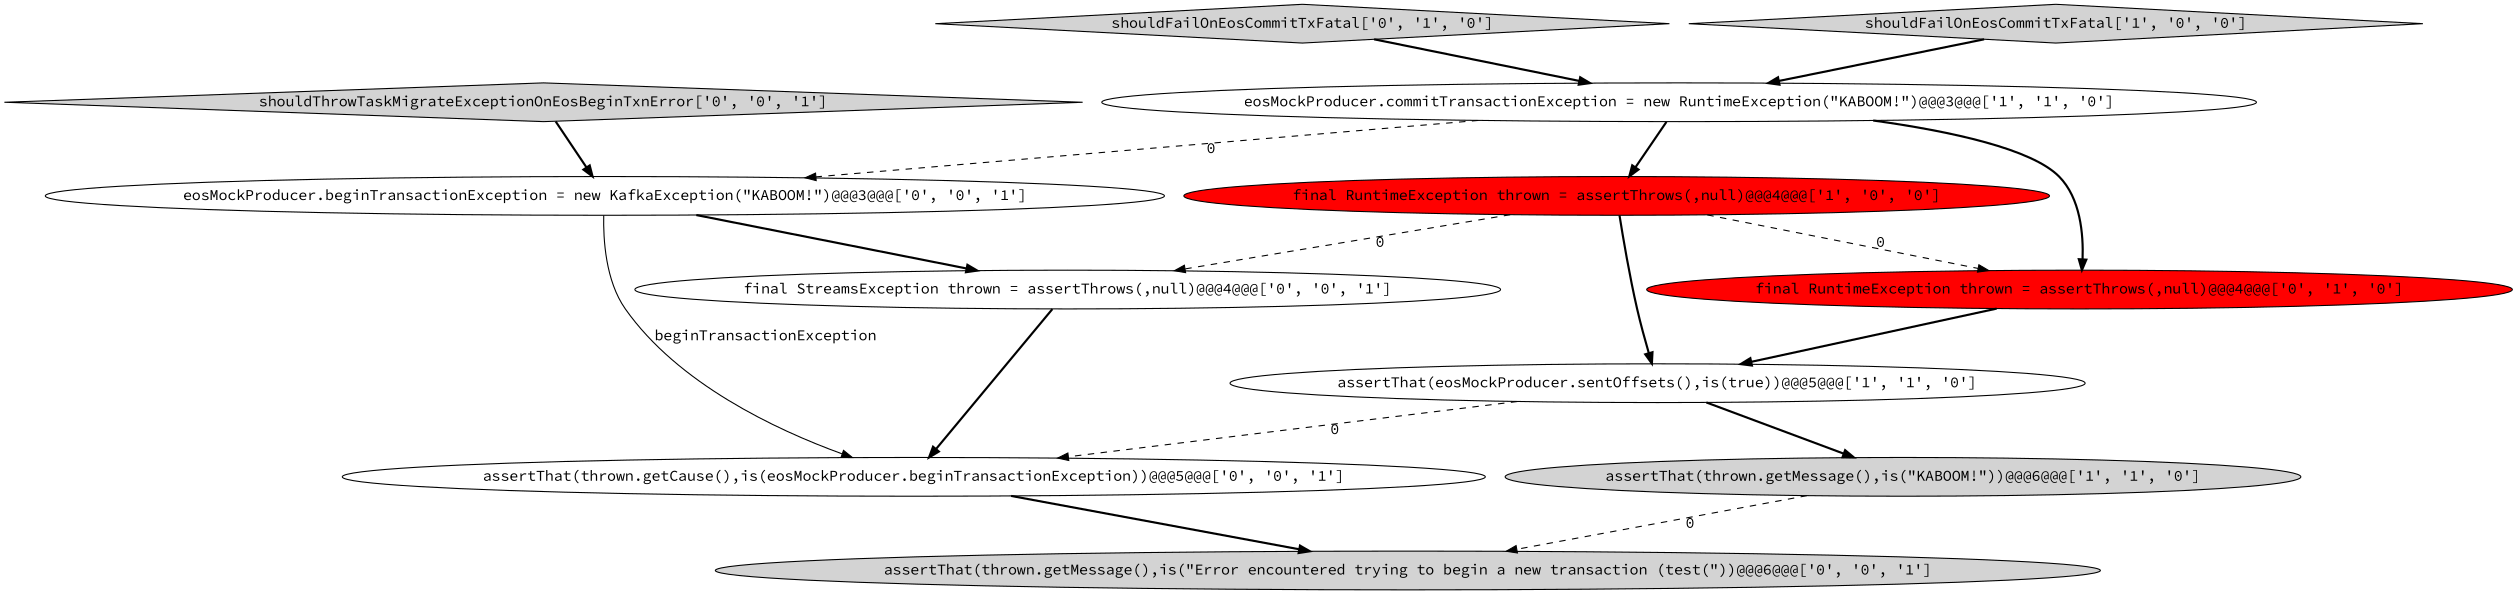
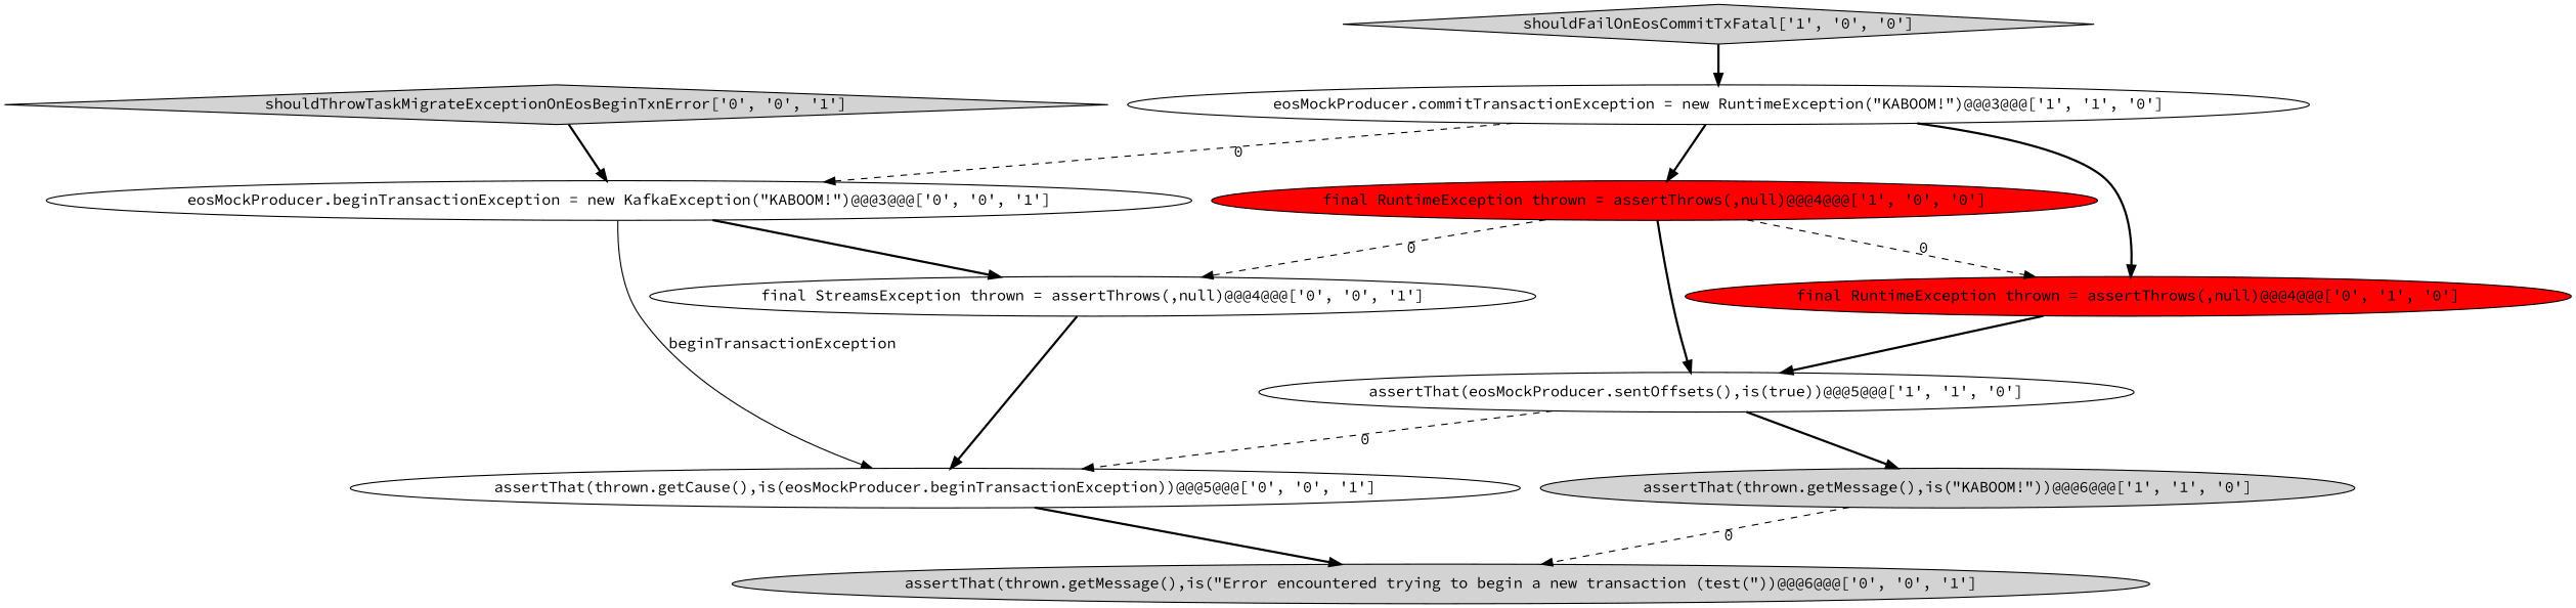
  digraph {
    fontname="Source Code Pro"
    node [fillcolor=lightgray shape=ellipse style=filled fontname="Source Code Pro"]
    edge [style=bold fontname="Source Code Pro"]
-   n1 [label="shouldFailOnEosCommitTxFatal['0', '1', '0']" shape=diamond]
    n2 [fillcolor=white label="eosMockProducer.commitTransactionException = new RuntimeException(\"KABOOM!\")@@@3@@@['1', '1', '0']"]
    n3 [fillcolor=white label="eosMockProducer.beginTransactionException = new KafkaException(\"KABOOM!\")@@@3@@@['0', '0', '1']"]
    n4 [fillcolor=white label="assertThat(thrown.getCause(),is(eosMockProducer.beginTransactionException))@@@5@@@['0', '0', '1']"]
    n5 [fillcolor=white label="final StreamsException thrown = assertThrows(,null)@@@4@@@['0', '0', '1']"]
    n6 [label="assertThat(thrown.getMessage(),is(\"Error encountered trying to begin a new transaction (test(\"))@@@6@@@['0', '0', '1']"]
    n7 [fillcolor=white label="assertThat(eosMockProducer.sentOffsets(),is(true))@@@5@@@['1', '1', '0']"]
    n8 [label="assertThat(thrown.getMessage(),is(\"KABOOM!\"))@@@6@@@['1', '1', '0']"]
    n9 [fillcolor=red label="final RuntimeException thrown = assertThrows(,null)@@@4@@@['1', '0', '0']"]
    n10 [fillcolor=red label="final RuntimeException thrown = assertThrows(,null)@@@4@@@['0', '1', '0']"]
    n11 [label="shouldFailOnEosCommitTxFatal['1', '0', '0']" shape=diamond]
    n12 [label="shouldThrowTaskMigrateExceptionOnEosBeginTxnError['0', '0', '1']" shape=diamond]
-   n1 -> n2
    n2 -> n3 [label=0 style=dashed]
    n2 -> n9
    n2 -> n10
    n3 -> n4 [label=beginTransactionException style=solid]
    n3 -> n5
    n4 -> n6
    n5 -> n4
    n7 -> n4 [label=0 style=dashed]
    n7 -> n8
    n8 -> n6 [label=0 style=dashed]
    n9 -> n5 [label=0 style=dashed]
    n9 -> n7
    n9 -> n10 [label=0 style=dashed]
    n10 -> n7
    n11 -> n2
    n12 -> n3
  }
